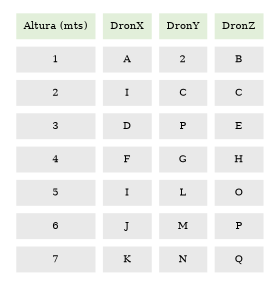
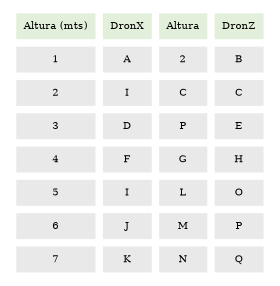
  digraph {
    rankdir=LR
-   n1 [label=< <TABLE border="0" cellspacing="10" cellpadding="10" > <TR> <TD  bgcolor="#E2EFDA">Altura (mts)</TD> <TD  bgcolor="#E2EFDA">DronX</TD> <TD  bgcolor="#E2EFDA">DronY</TD> <TD  bgcolor="#E2EFDA">DronZ</TD> </TR> <TR> <TD  bgcolor="#e9e9e9">1</TD> <TD  bgcolor="#e9e9e9">A</TD> <TD  bgcolor="#e9e9e9">2</TD> <TD  bgcolor="#e9e9e9">B</TD> </TR> <TR> <TD  bgcolor="#e9e9e9">2</TD> <TD  bgcolor="#e9e9e9">I</TD> <TD  bgcolor="#e9e9e9">C</TD> <TD  bgcolor="#e9e9e9">C</TD> </TR> <TR> <TD  bgcolor="#e9e9e9">3</TD> <TD  bgcolor="#e9e9e9">D</TD> <TD  bgcolor="#e9e9e9">P</TD> <TD  bgcolor="#e9e9e9">E</TD> </TR> <TR> <TD  bgcolor="#e9e9e9">4</TD> <TD  bgcolor="#e9e9e9">F</TD> <TD  bgcolor="#e9e9e9">G</TD> <TD  bgcolor="#e9e9e9">H</TD> </TR> <TR> <TD  bgcolor="#e9e9e9">5</TD> <TD  bgcolor="#e9e9e9">I</TD> <TD  bgcolor="#e9e9e9">L</TD> <TD  bgcolor="#e9e9e9">O</TD> </TR> <TR> <TD  bgcolor="#e9e9e9">6</TD> <TD  bgcolor="#e9e9e9">J</TD> <TD  bgcolor="#e9e9e9">M</TD> <TD  bgcolor="#e9e9e9">P</TD> </TR> <TR> <TD  bgcolor="#e9e9e9">7</TD> <TD  bgcolor="#e9e9e9">K</TD> <TD  bgcolor="#e9e9e9">N</TD> <TD  bgcolor="#e9e9e9">Q</TD> </TR> </TABLE>> shape=none]
+   n1 [label=< <TABLE border="0" cellspacing="10" cellpadding="10" > <TR> <TD  bgcolor="#E2EFDA">Altura (mts)</TD> <TD  bgcolor="#E2EFDA">DronX</TD> <TD  bgcolor="#E2EFDA">Altura</TD> <TD  bgcolor="#E2EFDA">DronZ</TD> </TR> <TR> <TD  bgcolor="#e9e9e9">1</TD> <TD  bgcolor="#e9e9e9">A</TD> <TD  bgcolor="#e9e9e9">2</TD> <TD  bgcolor="#e9e9e9">B</TD> </TR> <TR> <TD  bgcolor="#e9e9e9">2</TD> <TD  bgcolor="#e9e9e9">I</TD> <TD  bgcolor="#e9e9e9">C</TD> <TD  bgcolor="#e9e9e9">C</TD> </TR> <TR> <TD  bgcolor="#e9e9e9">3</TD> <TD  bgcolor="#e9e9e9">D</TD> <TD  bgcolor="#e9e9e9">P</TD> <TD  bgcolor="#e9e9e9">E</TD> </TR> <TR> <TD  bgcolor="#e9e9e9">4</TD> <TD  bgcolor="#e9e9e9">F</TD> <TD  bgcolor="#e9e9e9">G</TD> <TD  bgcolor="#e9e9e9">H</TD> </TR> <TR> <TD  bgcolor="#e9e9e9">5</TD> <TD  bgcolor="#e9e9e9">I</TD> <TD  bgcolor="#e9e9e9">L</TD> <TD  bgcolor="#e9e9e9">O</TD> </TR> <TR> <TD  bgcolor="#e9e9e9">6</TD> <TD  bgcolor="#e9e9e9">J</TD> <TD  bgcolor="#e9e9e9">M</TD> <TD  bgcolor="#e9e9e9">P</TD> </TR> <TR> <TD  bgcolor="#e9e9e9">7</TD> <TD  bgcolor="#e9e9e9">K</TD> <TD  bgcolor="#e9e9e9">N</TD> <TD  bgcolor="#e9e9e9">Q</TD> </TR> </TABLE>> shape=none]
  }
